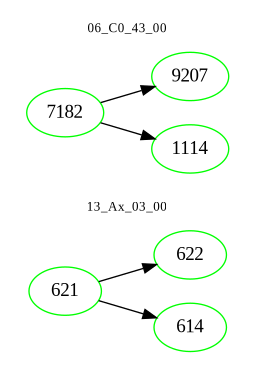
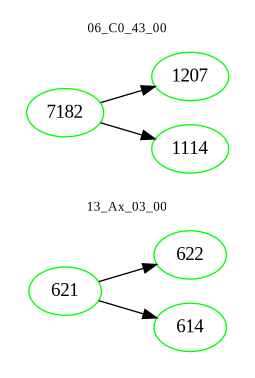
  digraph {
    fontname="Liberation Serif"
    rankdir=LR
    node [color=green fontname="Liberation Serif"]
    edge [color=black fontname="Liberation Serif"]
    n1 [label=621]
    n2 [label=614]
    n3 [label=622]
    n4 [label=7182]
    n5 [label=1114]
-   n6 [label=9207]
+   n6 [label=1207]
    subgraph cluster_1 {
      color=white
      fontsize=10
      label="13_Ax_03_00"
      n1
      n2
      n3
    }
    subgraph cluster_2 {
      color=white
      fontsize=10
      label="06_C0_43_00"
      n4
      n5
      n6
    }
    n1 -> n2
    n1 -> n3
    n4 -> n5
    n4 -> n6
  }
